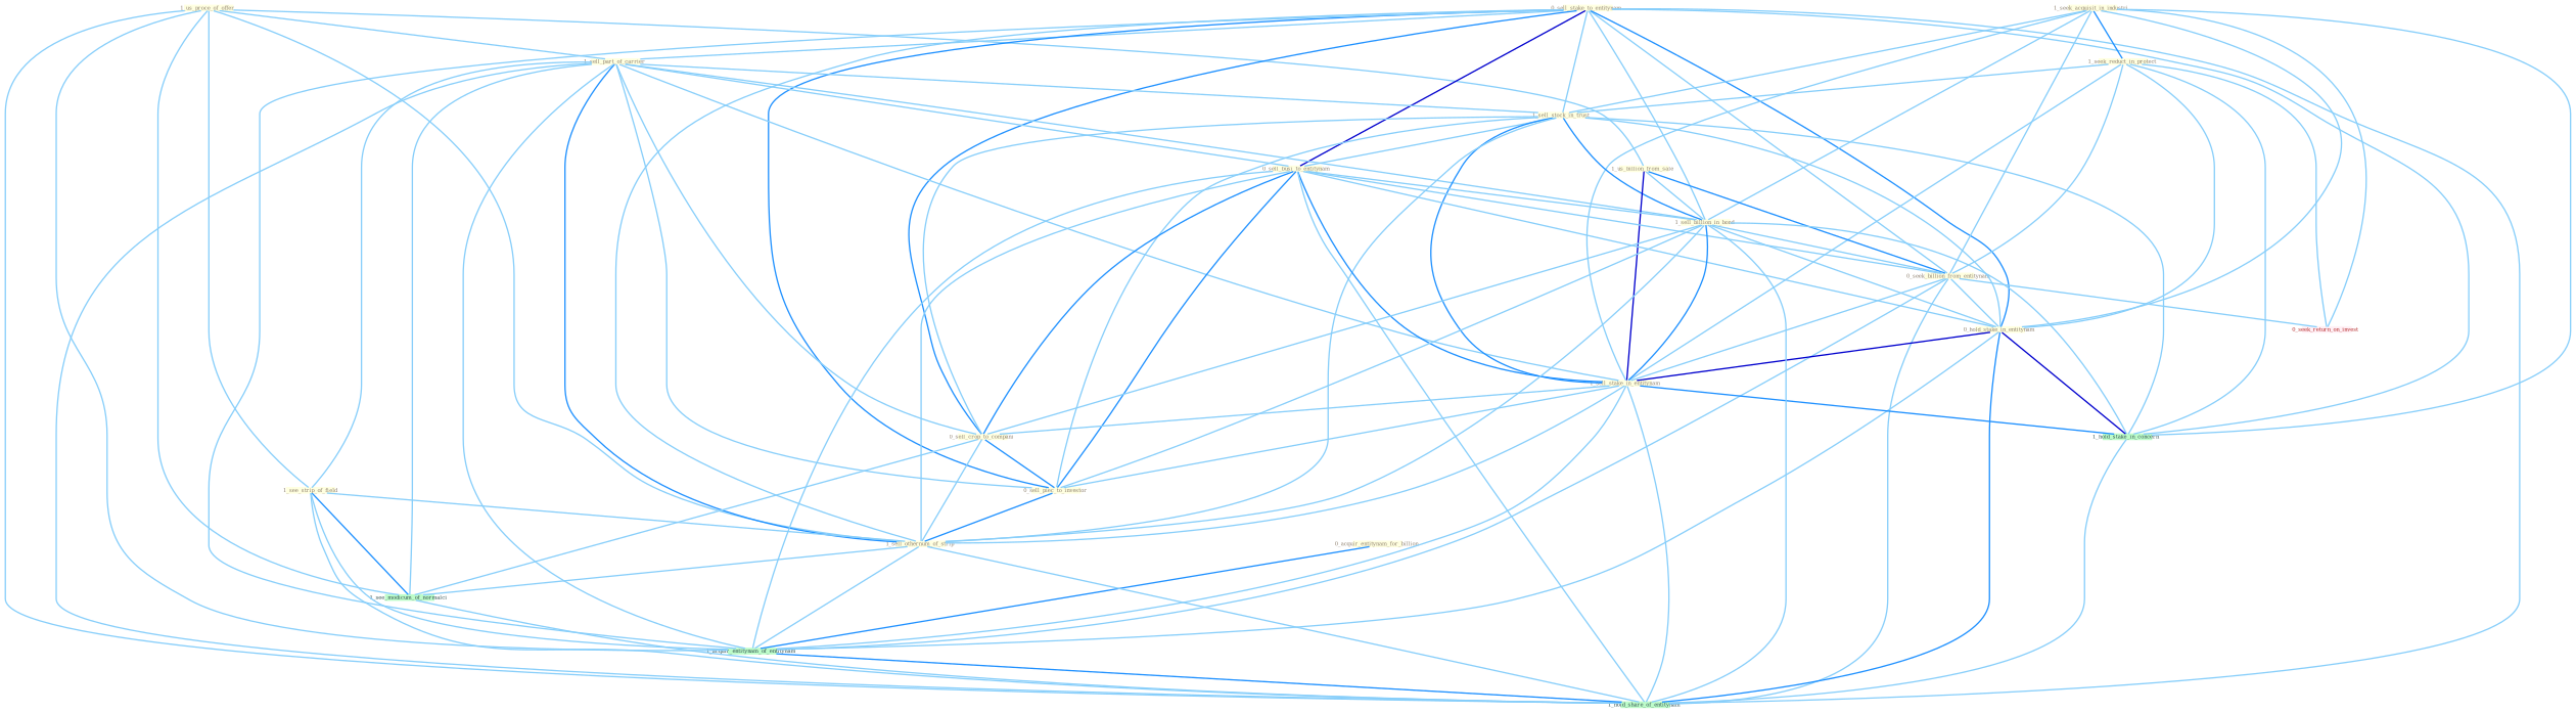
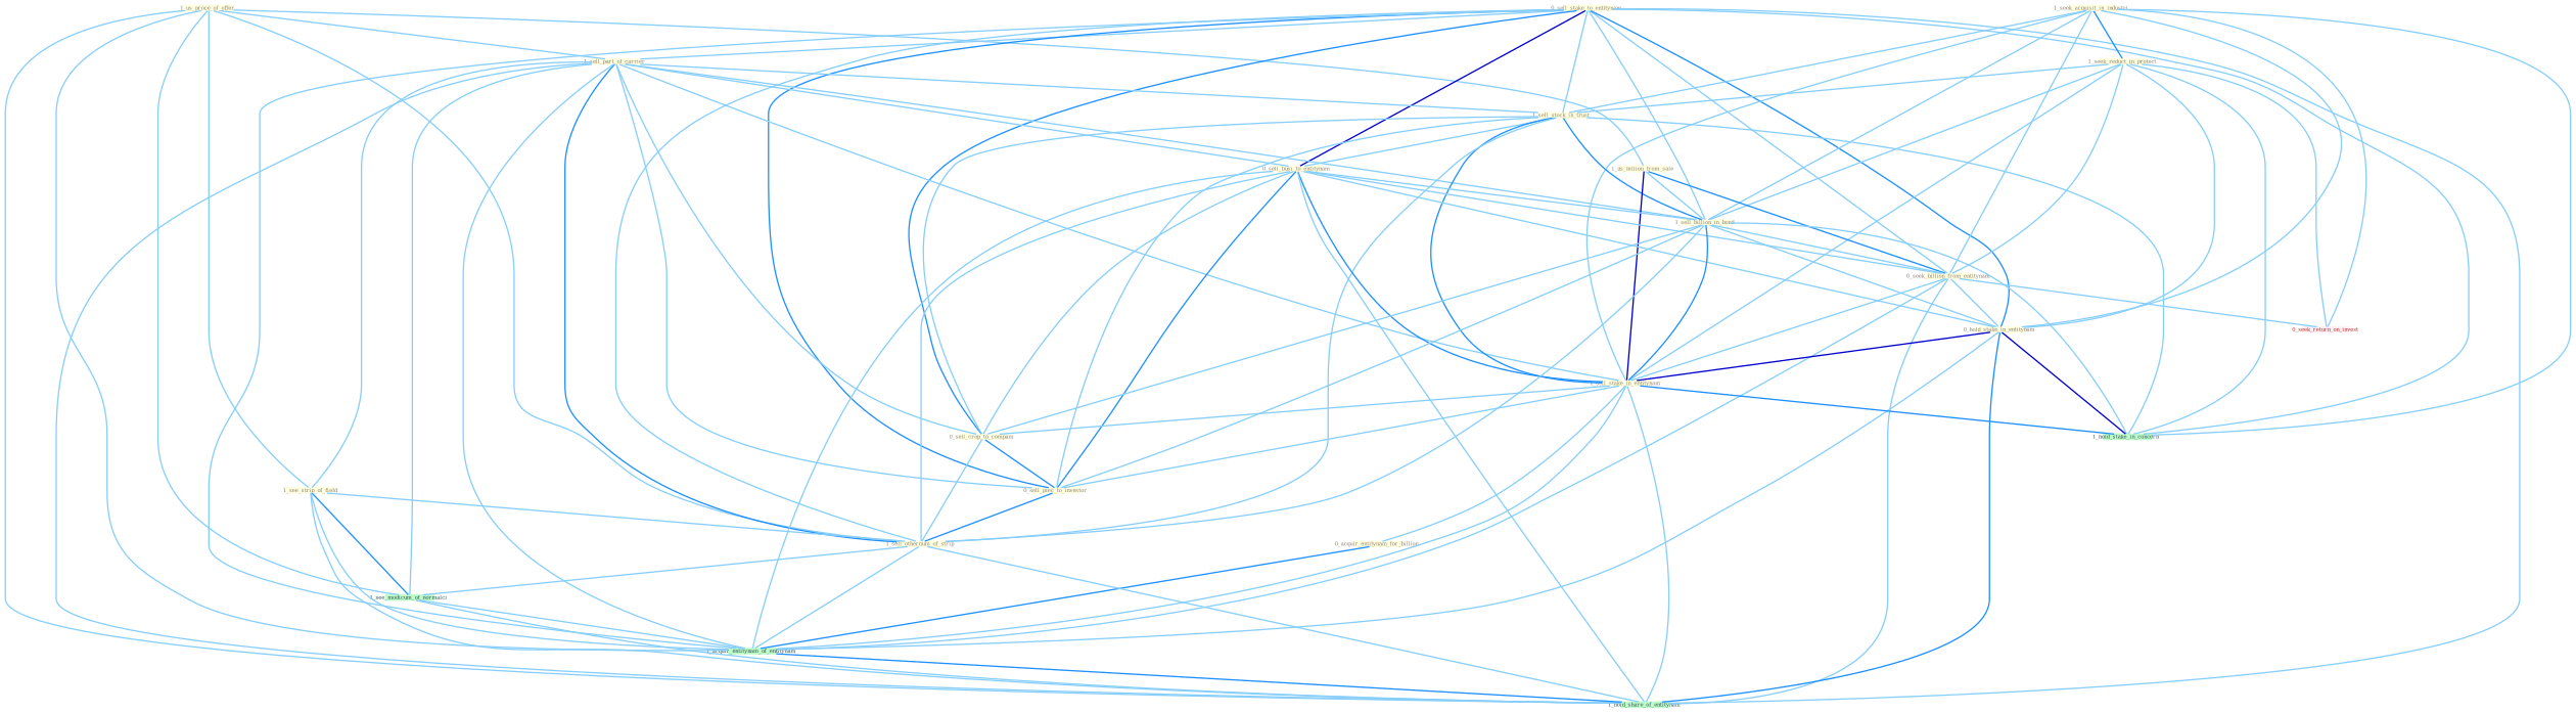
  graph {
    node [color="#ffffe0" fixedsize=true fontcolor="#8b7d6b" fontsize=4 shape=polygon style=filled]
    edge [color="#87cefa" w=1]
    "1_us_proce_of_offer " [height=.06 width=.5]
    "0_sell_stake_to_entitynam " [height=.06 width=.5]
    "1_seek_acquisit_in_industri " [height=.06 width=.5]
    "1_seek_reduct_in_protect " [height=.06 width=.5]
    "1_sell_part_of_carrier " [height=.06 width=.5]
    "1_sell_stock_in_trust " [height=.06 width=.5]
    "0_acquir_entitynam_for_billion " [height=.06 width=.5]
    "1_us_billion_from_sale " [height=.06 width=.5]
    "0_sell_busi_to_entitynam " [height=.06 width=.5]
    n10 [height=.06 label="1_see_strip_of_field" width=.5]
    "1_sell_billion_in_bond " [height=.06 width=.5]
    "0_seek_billion_from_entitynam " [height=.06 width=.5]
    "0_hold_stake_in_entitynam " [height=.06 width=.5]
    "1_sell_stake_in_entitynam " [height=.06 width=.5]
    "0_sell_crop_to_compani " [height=.06 width=.5]
    "0_sell_piec_to_investor " [height=.06 width=.5]
    "1_sell_othernum_of_strip " [height=.06 width=.5]
    "0_seek_return_on_invest " [color="#fff0f5" fontcolor="#b22222" height=.06 width=.5]
    "1_see_modicum_of_normalci " [color="#BDFCC9" fontcolor="#2f4f4f" height=.06 width=.5]
    "1_acquir_entitynam_of_entitynam " [color="#BDFCC9" fontcolor="#2f4f4f" height=.06 width=.5]
    "1_hold_share_of_entitynam " [color="#BDFCC9" fontcolor="#2f4f4f" height=.06 width=.5]
    "1_hold_stake_in_concern " [color="#BDFCC9" fontcolor="#2f4f4f" height=.06 width=.5]
    subgraph sub_1 {
      "1_us_proce_of_offer "
      "0_sell_stake_to_entitynam "
      "1_seek_acquisit_in_industri "
      "1_seek_reduct_in_protect "
      "1_sell_part_of_carrier "
      "1_sell_stock_in_trust "
      "0_acquir_entitynam_for_billion "
      "1_us_billion_from_sale "
      "0_sell_busi_to_entitynam "
      n10
      "1_sell_billion_in_bond "
      "0_seek_billion_from_entitynam "
      "0_hold_stake_in_entitynam "
      "1_sell_stake_in_entitynam "
      "0_sell_crop_to_compani "
      "0_sell_piec_to_investor "
      "1_sell_othernum_of_strip "
    }
    subgraph sub_2 {
      "0_seek_return_on_invest "
    }
    "1_us_proce_of_offer " -- "1_sell_part_of_carrier "
    "1_us_proce_of_offer " -- "1_us_billion_from_sale "
    "1_us_proce_of_offer " -- n10
    "1_us_proce_of_offer " -- "1_sell_othernum_of_strip "
    "1_us_proce_of_offer " -- "1_see_modicum_of_normalci "
    "1_us_proce_of_offer " -- "1_acquir_entitynam_of_entitynam "
    "1_us_proce_of_offer " -- "1_hold_share_of_entitynam "
    "0_sell_stake_to_entitynam " -- "1_sell_part_of_carrier "
    "0_sell_stake_to_entitynam " -- "1_sell_stock_in_trust "
    "0_sell_stake_to_entitynam " -- "0_sell_busi_to_entitynam " [color="#0000cd" w=3]
    "0_sell_stake_to_entitynam " -- "1_sell_billion_in_bond "
    "0_sell_stake_to_entitynam " -- "0_seek_billion_from_entitynam "
    "0_sell_stake_to_entitynam " -- "0_hold_stake_in_entitynam " [color="#1e90ff" w=2]
    "0_sell_stake_to_entitynam " -- "0_sell_crop_to_compani " [color="#1e90ff" w=2]
    "0_sell_stake_to_entitynam " -- "0_sell_piec_to_investor " [color="#1e90ff" w=2]
    "0_sell_stake_to_entitynam " -- "1_sell_othernum_of_strip "
    "0_sell_stake_to_entitynam " -- "1_acquir_entitynam_of_entitynam "
    "0_sell_stake_to_entitynam " -- "1_hold_share_of_entitynam "
    "0_sell_stake_to_entitynam " -- "1_hold_stake_in_concern "
    "1_seek_acquisit_in_industri " -- "1_seek_reduct_in_protect " [color="#1e90ff" w=2]
    "1_seek_acquisit_in_industri " -- "1_sell_stock_in_trust "
    "1_seek_acquisit_in_industri " -- "1_sell_billion_in_bond "
    "1_seek_acquisit_in_industri " -- "0_seek_billion_from_entitynam "
    "1_seek_acquisit_in_industri " -- "0_hold_stake_in_entitynam "
    "1_seek_acquisit_in_industri " -- "1_sell_stake_in_entitynam "
    "1_seek_acquisit_in_industri " -- "0_seek_return_on_invest "
    "1_seek_acquisit_in_industri " -- "1_hold_stake_in_concern "
    "1_seek_reduct_in_protect " -- "1_sell_stock_in_trust "
-   "1_hold_share_of_entitynam " -- "1_sell_billion_in_bond "
+   "1_seek_reduct_in_protect " -- "1_sell_billion_in_bond "
    "1_seek_reduct_in_protect " -- "0_seek_billion_from_entitynam "
    "1_seek_reduct_in_protect " -- "0_hold_stake_in_entitynam "
    "1_seek_reduct_in_protect " -- "1_sell_stake_in_entitynam "
    "1_seek_reduct_in_protect " -- "0_seek_return_on_invest "
    "1_seek_reduct_in_protect " -- "1_hold_stake_in_concern "
    "1_sell_part_of_carrier " -- "1_sell_stock_in_trust "
    "1_sell_part_of_carrier " -- "0_sell_busi_to_entitynam "
    "1_sell_part_of_carrier " -- n10
    "1_sell_part_of_carrier " -- "1_sell_billion_in_bond "
    "1_sell_part_of_carrier " -- "1_sell_stake_in_entitynam "
    "1_sell_part_of_carrier " -- "0_sell_crop_to_compani "
    "1_sell_part_of_carrier " -- "0_sell_piec_to_investor "
    "1_sell_part_of_carrier " -- "1_sell_othernum_of_strip " [color="#1e90ff" w=2]
    "1_sell_part_of_carrier " -- "1_see_modicum_of_normalci "
    "1_sell_part_of_carrier " -- "1_acquir_entitynam_of_entitynam "
    "1_sell_part_of_carrier " -- "1_hold_share_of_entitynam "
    "1_sell_stock_in_trust " -- "0_sell_busi_to_entitynam "
    "1_sell_stock_in_trust " -- "1_sell_billion_in_bond " [color="#1e90ff" w=2]
-   "1_sell_stock_in_trust " -- "0_hold_stake_in_entitynam "
    "1_sell_stock_in_trust " -- "1_sell_stake_in_entitynam " [color="#1e90ff" w=2]
    "1_sell_stock_in_trust " -- "0_sell_crop_to_compani "
    "1_sell_stock_in_trust " -- "0_sell_piec_to_investor "
    "1_sell_stock_in_trust " -- "1_sell_othernum_of_strip "
    "1_sell_stock_in_trust " -- "1_hold_stake_in_concern "
    "0_acquir_entitynam_for_billion " -- "1_acquir_entitynam_of_entitynam " [color="#1e90ff" w=2]
    "1_us_billion_from_sale " -- "1_sell_billion_in_bond "
    "1_us_billion_from_sale " -- "0_seek_billion_from_entitynam " [color="#1e90ff" w=2]
    "1_us_billion_from_sale " -- "1_sell_stake_in_entitynam " [color="#0000cd" w=3]
    "0_sell_busi_to_entitynam " -- "1_sell_billion_in_bond "
    "0_sell_busi_to_entitynam " -- "0_seek_billion_from_entitynam "
    "0_sell_busi_to_entitynam " -- "0_hold_stake_in_entitynam "
    "0_sell_busi_to_entitynam " -- "1_sell_stake_in_entitynam " [color="#1e90ff" w=2]
-   "0_sell_busi_to_entitynam " -- "0_sell_crop_to_compani " [color="#1e90ff" w=2]
+   "0_sell_busi_to_entitynam " -- "0_sell_crop_to_compani " [w=2]
    "0_sell_busi_to_entitynam " -- "0_sell_piec_to_investor " [color="#1e90ff" w=2]
    "0_sell_busi_to_entitynam " -- "1_sell_othernum_of_strip "
    "0_sell_busi_to_entitynam " -- "1_acquir_entitynam_of_entitynam "
    "0_sell_busi_to_entitynam " -- "1_hold_share_of_entitynam "
    n10 -- "1_sell_othernum_of_strip "
    n10 -- "1_see_modicum_of_normalci " [color="#1e90ff" w=2]
    n10 -- "1_acquir_entitynam_of_entitynam "
    n10 -- "1_hold_share_of_entitynam "
    "1_sell_billion_in_bond " -- "0_seek_billion_from_entitynam "
    "1_sell_billion_in_bond " -- "0_hold_stake_in_entitynam "
    "1_sell_billion_in_bond " -- "1_sell_stake_in_entitynam " [color="#1e90ff" w=2]
    "1_sell_billion_in_bond " -- "0_sell_crop_to_compani "
    "1_sell_billion_in_bond " -- "0_sell_piec_to_investor "
    "1_sell_billion_in_bond " -- "1_sell_othernum_of_strip "
    "1_sell_billion_in_bond " -- "1_hold_stake_in_concern "
    "0_seek_billion_from_entitynam " -- "0_hold_stake_in_entitynam "
    "0_seek_billion_from_entitynam " -- "1_sell_stake_in_entitynam "
    "0_seek_billion_from_entitynam " -- "0_seek_return_on_invest "
    "0_seek_billion_from_entitynam " -- "1_acquir_entitynam_of_entitynam "
    "0_seek_billion_from_entitynam " -- "1_hold_share_of_entitynam "
    "0_hold_stake_in_entitynam " -- "1_sell_stake_in_entitynam " [color="#0000cd" w=3]
    "0_hold_stake_in_entitynam " -- "1_acquir_entitynam_of_entitynam "
    "0_hold_stake_in_entitynam " -- "1_hold_share_of_entitynam " [color="#1e90ff" w=2]
    "0_hold_stake_in_entitynam " -- "1_hold_stake_in_concern " [color="#0000cd" w=3]
    "1_sell_stake_in_entitynam " -- "0_sell_crop_to_compani "
    "1_sell_stake_in_entitynam " -- "0_sell_piec_to_investor "
-   "1_sell_stake_in_entitynam " -- "1_sell_othernum_of_strip "
+   "1_sell_stake_in_entitynam " -- "0_acquir_entitynam_for_billion "
    "1_sell_stake_in_entitynam " -- "1_acquir_entitynam_of_entitynam "
    "1_sell_stake_in_entitynam " -- "1_hold_share_of_entitynam "
    "1_sell_stake_in_entitynam " -- "1_hold_stake_in_concern " [color="#1e90ff" w=2]
    "0_sell_crop_to_compani " -- "0_sell_piec_to_investor " [color="#1e90ff" w=2]
    "0_sell_crop_to_compani " -- "1_sell_othernum_of_strip "
    "0_sell_piec_to_investor " -- "1_sell_othernum_of_strip " [color="#1e90ff"]
    "1_sell_othernum_of_strip " -- "1_see_modicum_of_normalci "
    "1_sell_othernum_of_strip " -- "1_acquir_entitynam_of_entitynam "
    "1_sell_othernum_of_strip " -- "1_hold_share_of_entitynam "
-   "1_see_modicum_of_normalci " -- "0_sell_crop_to_compani "
+   "1_see_modicum_of_normalci " -- "1_acquir_entitynam_of_entitynam "
    "1_see_modicum_of_normalci " -- "1_hold_share_of_entitynam "
    "1_acquir_entitynam_of_entitynam " -- "1_hold_share_of_entitynam " [color="#1e90ff" w=2]
-   "1_hold_stake_in_concern " -- "1_hold_share_of_entitynam "
  }
